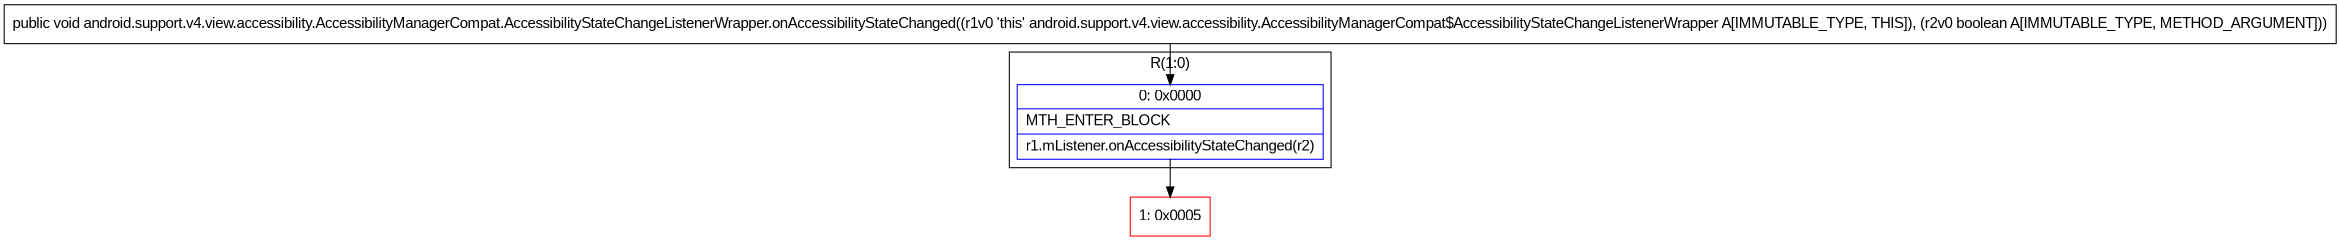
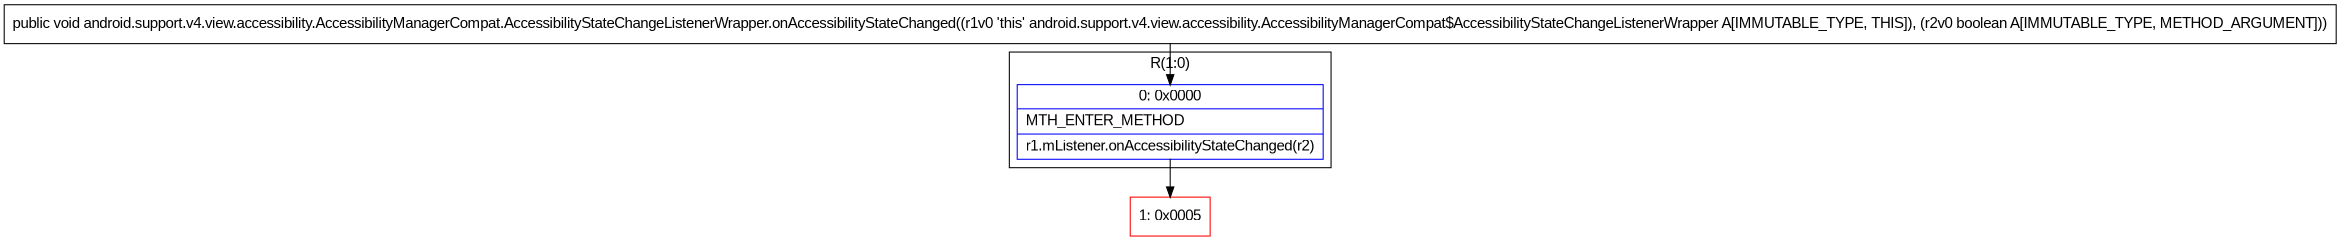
  digraph {
    fontname="Liberation Sans"
    node [shape=record fontname="Liberation Sans"]
    edge [fontname="Liberation Sans"]
-   n1 [color=blue label="{0\:\ 0x0000|MTH_ENTER_BLOCK\l|r1.mListener.onAccessibilityStateChanged(r2)\l}"]
+   n1 [color=blue label="{0\:\ 0x0000|MTH_ENTER_METHOD\l|r1.mListener.onAccessibilityStateChanged(r2)\l}"]
    n2 [color=red label="{1\:\ 0x0005}"]
    n3 [label="{public void android.support.v4.view.accessibility.AccessibilityManagerCompat.AccessibilityStateChangeListenerWrapper.onAccessibilityStateChanged((r1v0 'this' android.support.v4.view.accessibility.AccessibilityManagerCompat$AccessibilityStateChangeListenerWrapper A[IMMUTABLE_TYPE, THIS]), (r2v0 boolean A[IMMUTABLE_TYPE, METHOD_ARGUMENT])) }"]
    subgraph cluster_1 {
      label="R(1:0)"
      n1
    }
    n1 -> n2
    n3 -> n1
  }
